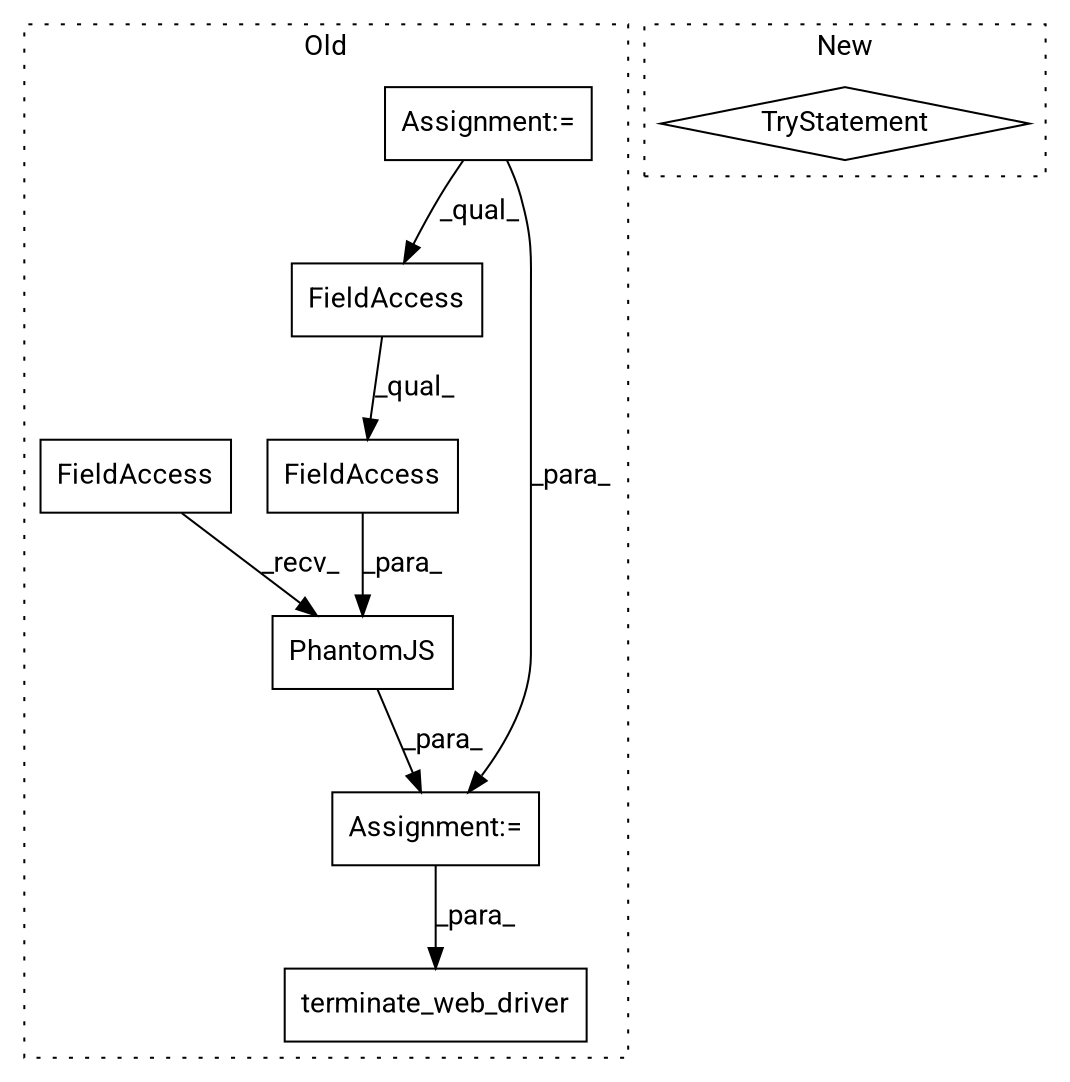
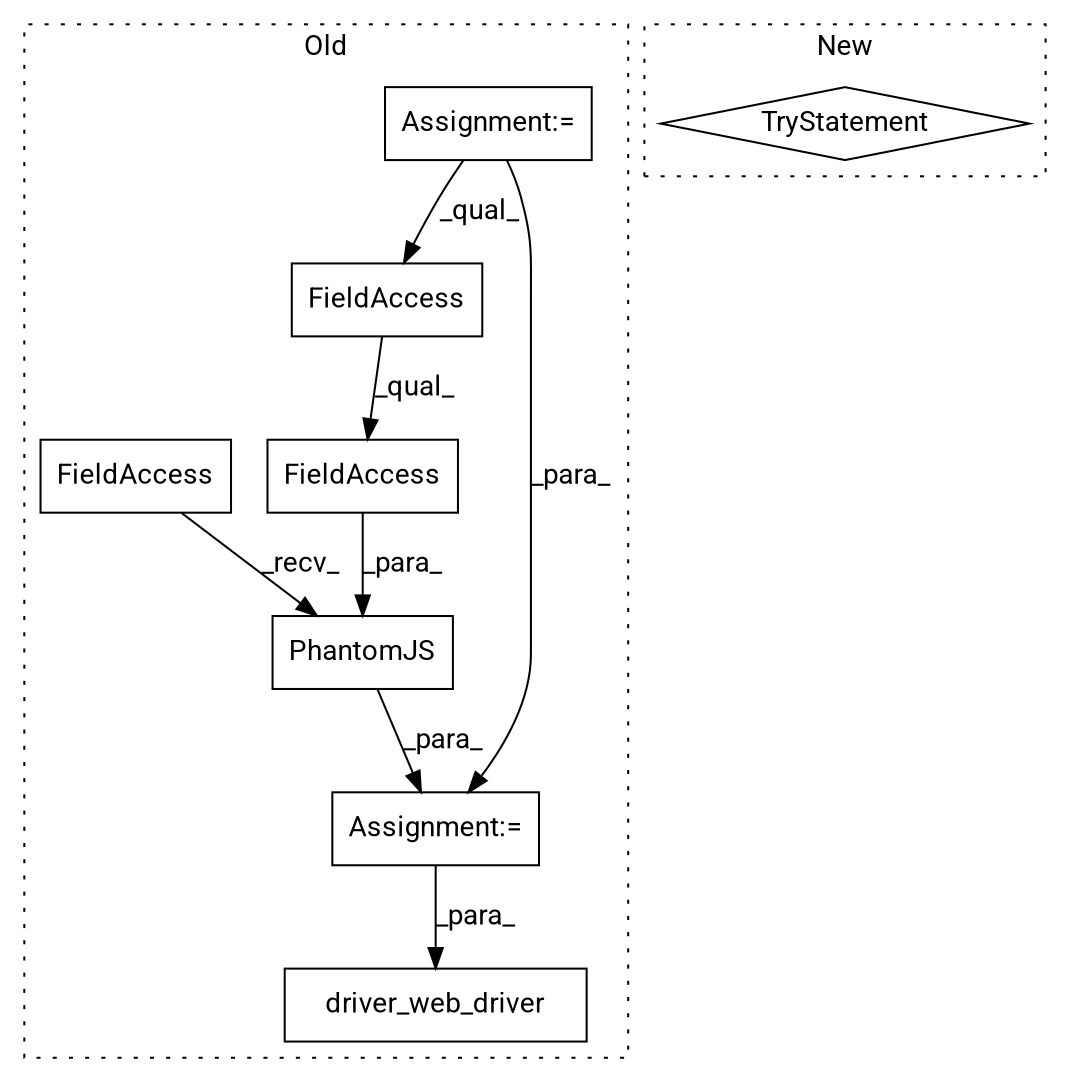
  digraph {
    fontname=Roboto
    node [a=22 s=974 shape=box fontname=Roboto]
    edge [fontname=Roboto]
-   n1 [a=32 l="21,1" label=terminate_web_driver s="1058,1085"]
+   n1 [a=32 l="21,1" label=driver_web_driver s="1058,1085"]
    n2 [a=32 l="10,1" label=PhantomJS s="964,989"]
    n3 [l=15 label=FieldAccess]
    n4 [l=7 label=FieldAccess]
    n5 [a=7 l=2 label="Assignment:=" s=813]
    n6 [l=8 label=FieldAccess s=945]
    n7 [a=7 l=1 label="Assignment:=" s=944]
    n8 [a=54 l=4 label=TryStatement s=956 shape=diamond]
    subgraph cluster_1 {
      label=Old
      style=dotted
      n1
      n2
      n3
      n4
      n5
      n6
      n7
    }
    subgraph cluster_2 {
      label=New
      style=dotted
      n8
    }
    n2 -> n7 [label=_para_]
    n3 -> n2 [label=_para_]
    n4 -> n3 [label=_qual_]
    n5 -> n4 [label=_qual_]
    n5 -> n7 [label=_para_]
    n6 -> n2 [label=_recv_]
    n7 -> n1 [label=_para_]
  }
